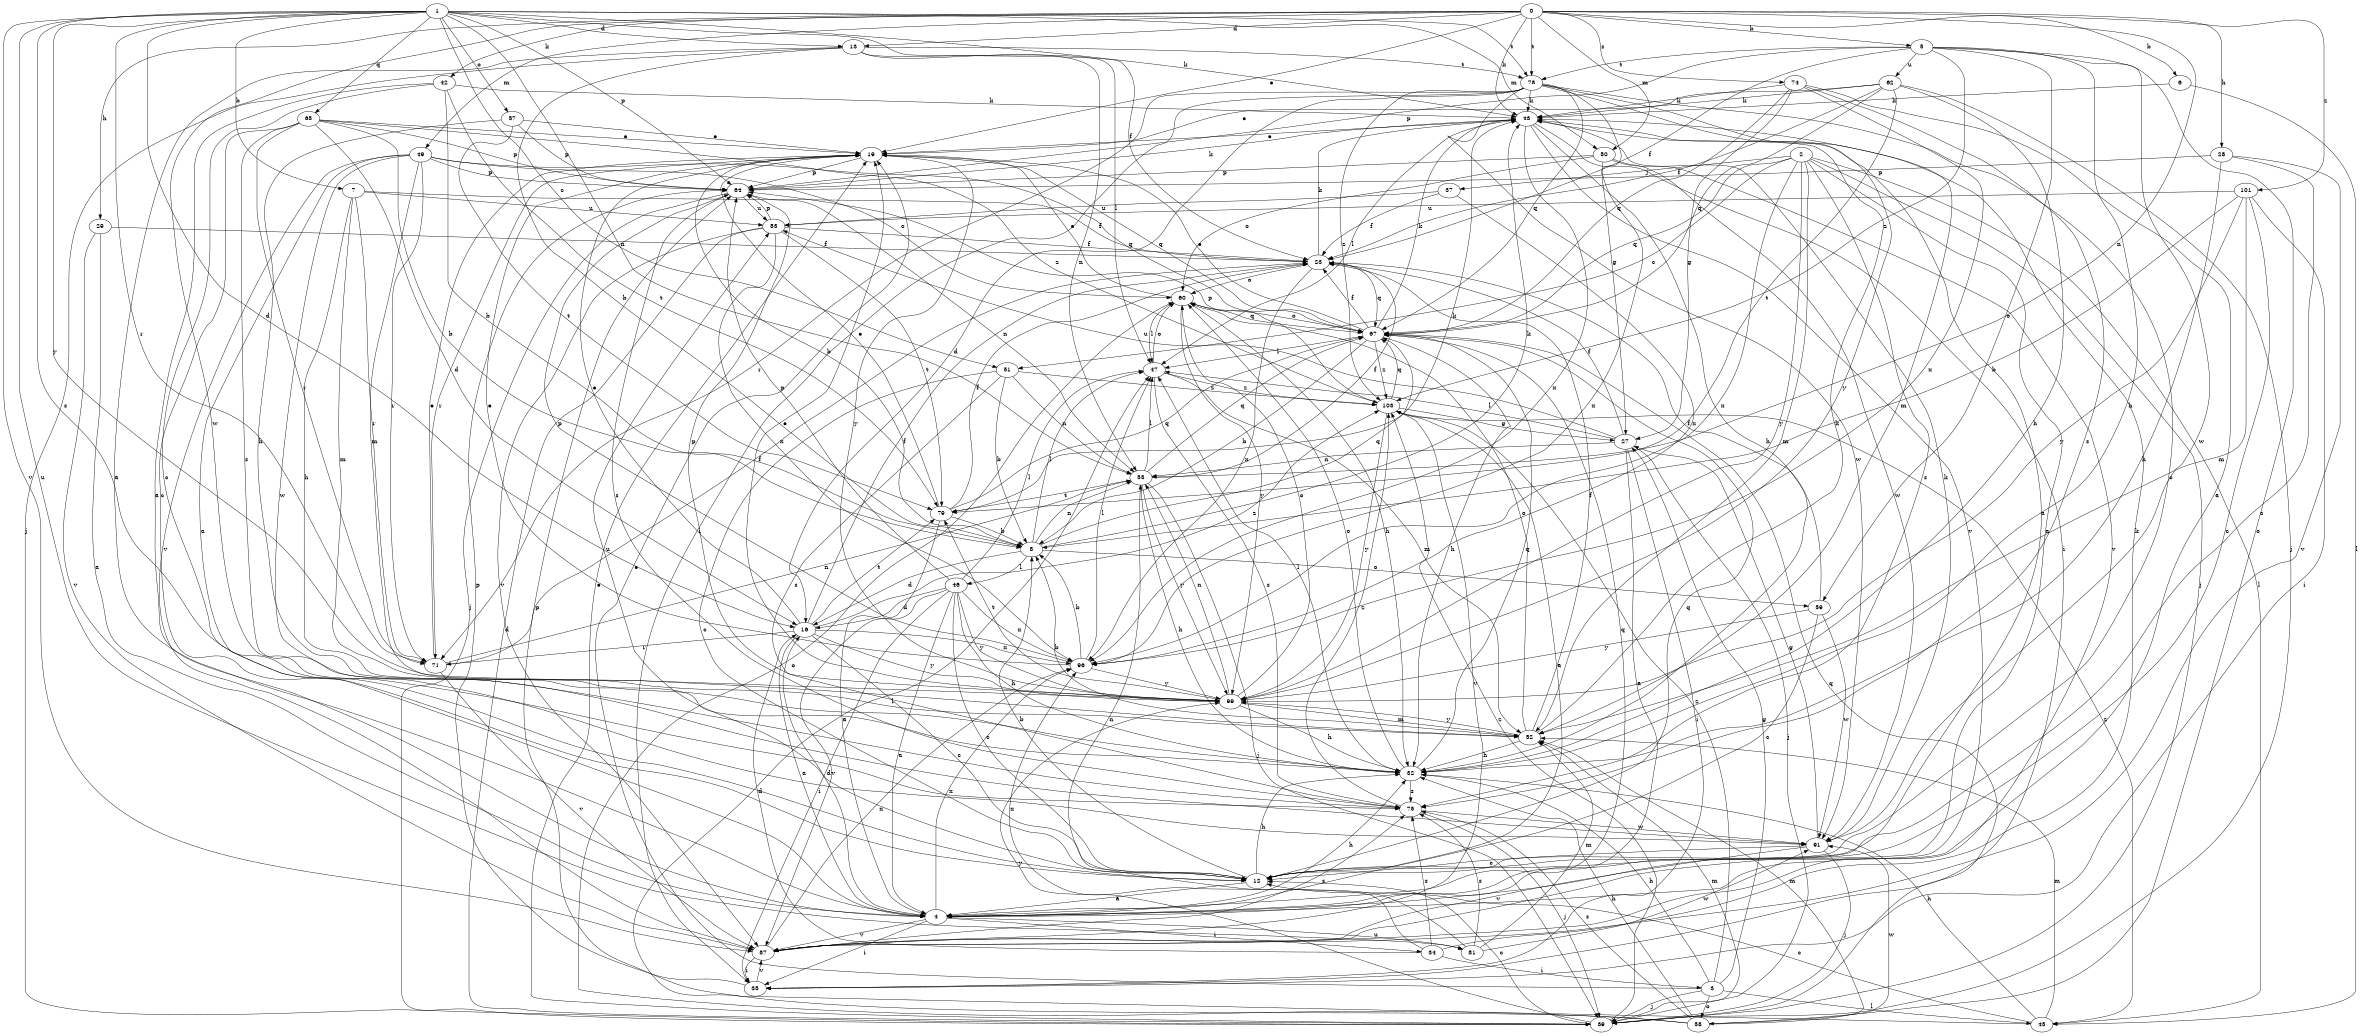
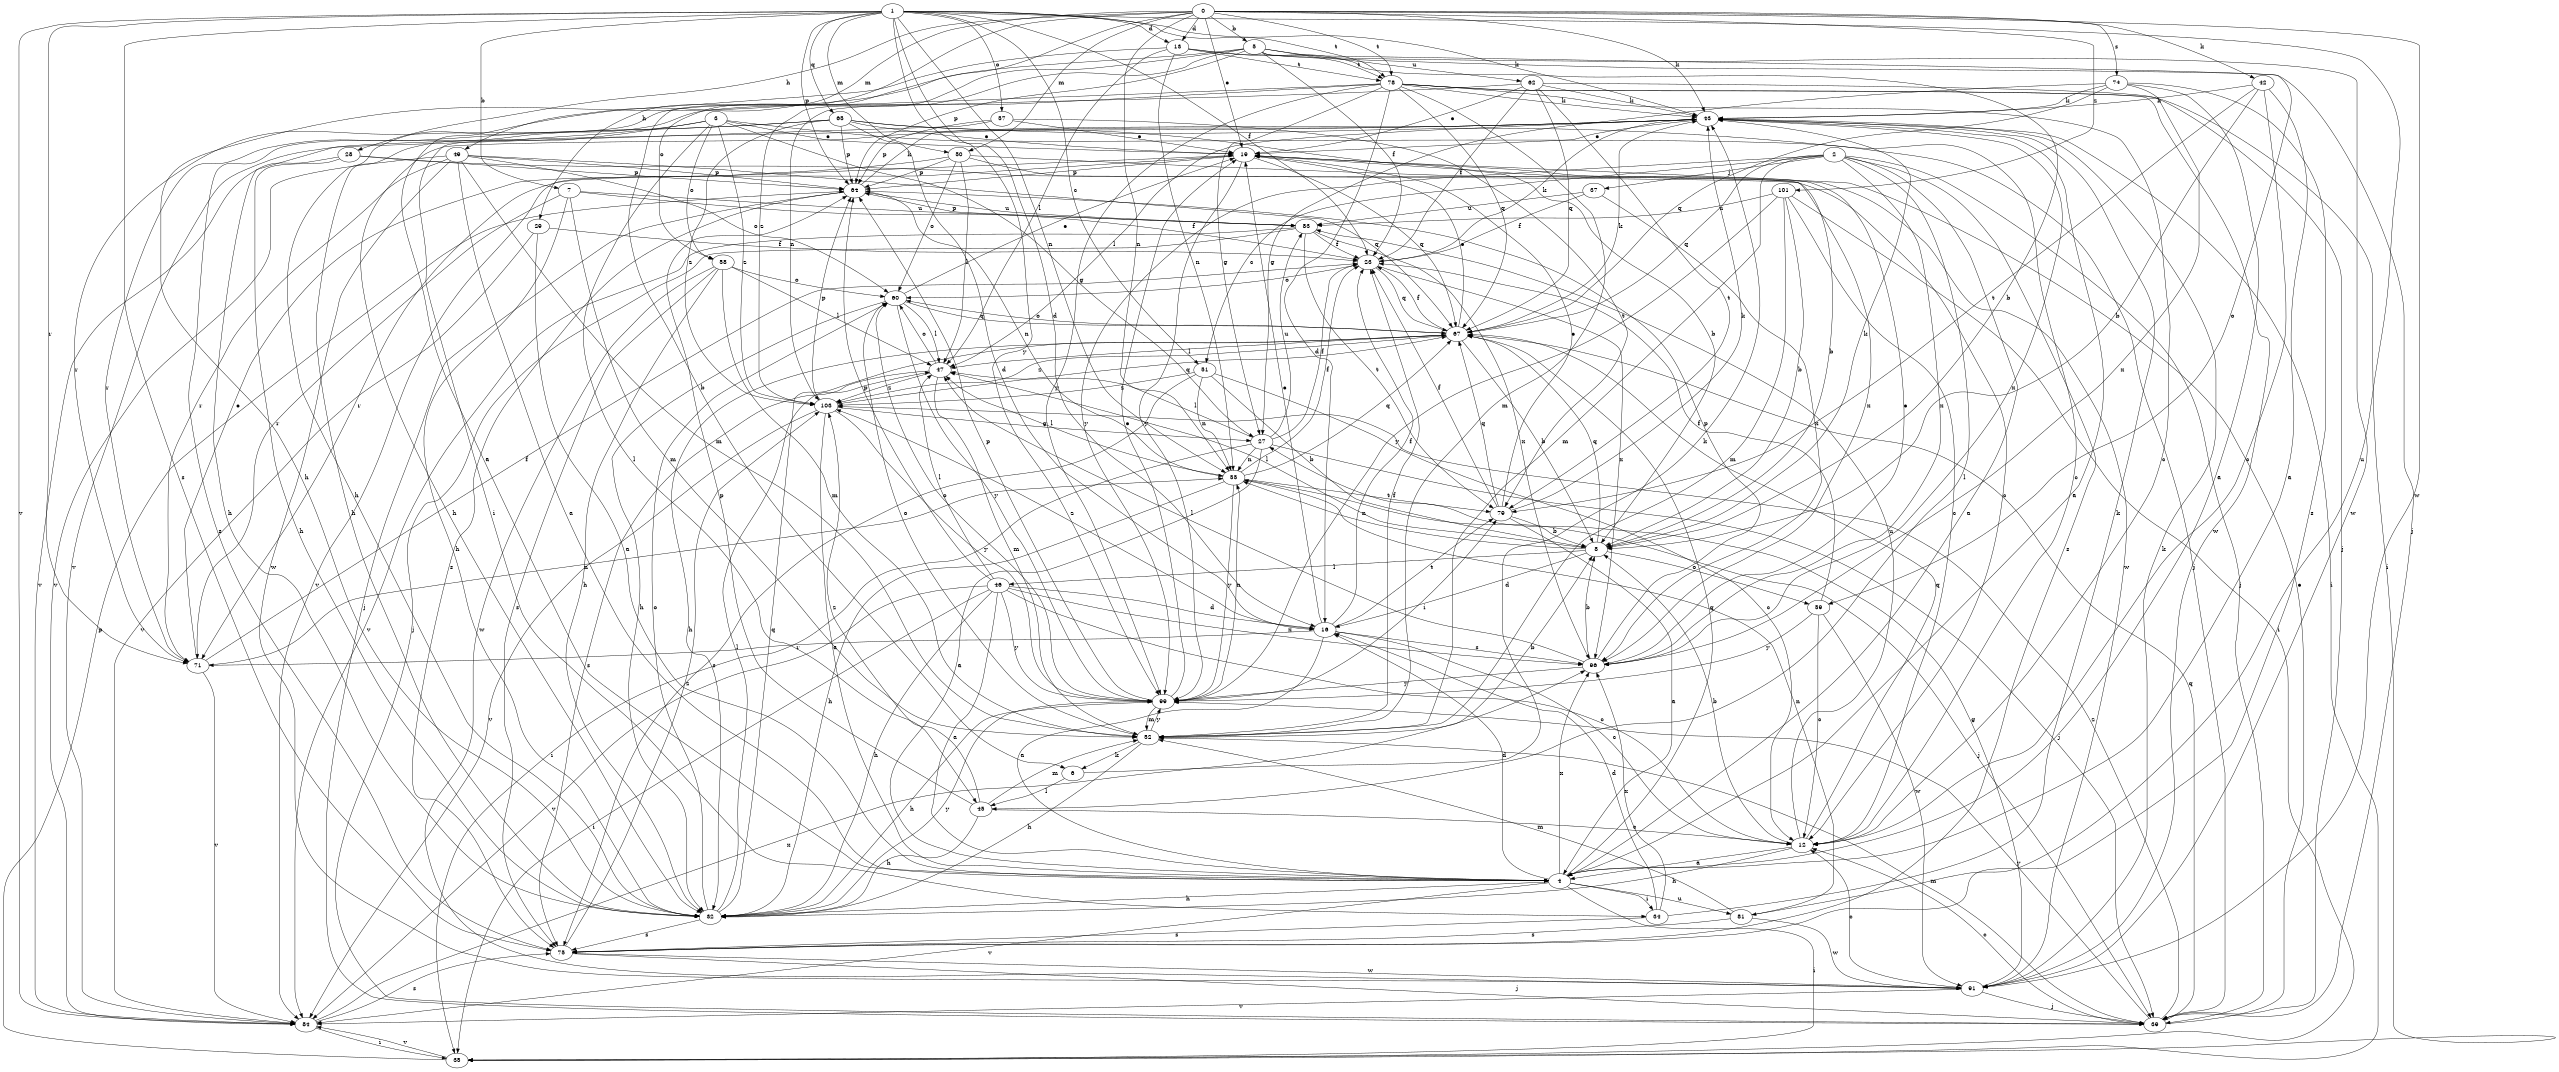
  strict digraph {
    fontname="DejaVu Serif"
    node [fontname="DejaVu Serif"]
    edge [fontname="DejaVu Serif"]
    0
    5
    6
    13
    19
    28
    29
    42
    43
    49
    50
    55
    74
    78
    91
    101
    23
    64
    32
    58
    103
    59
    n23 [label=62]
    45
    4
    39
    8
    47
    71
    99
    67
-   87
+   87 [label=84]
    12
    79
    96
    35
    52
    60
    75
    27
    16
    83
    1
    7
    n45 [label=51]
    57
    65
    81
    2
    37
    34
    3
    46
    0 -> 5 [label=b]
    0 -> 6 [label=b]
    0 -> 13 [label=d]
    0 -> 19 [label=e]
    0 -> 28 [label=h]
    0 -> 29 [label=h]
    0 -> 42 [label=k]
    0 -> 43 [label=k]
    0 -> 49 [label=m]
    0 -> 50 [label=m]
    0 -> 55 [label=n]
    0 -> 74 [label=s]
    0 -> 78 [label=t]
    0 -> 91 [label=w]
    0 -> 101 [label=z]
    5 -> 78 [label=t]
    5 -> 91 [label=w]
    5 -> 23 [label=f]
    5 -> 64 [label=p]
    5 -> 32 [label=h]
    5 -> 58 [label=o]
    5 -> 103 [label=z]
    5 -> 59 [label=o]
    5 -> n23 [label=u]
    6 -> 43 [label=k]
    6 -> 45 [label=l]
    13 -> 55 [label=n]
    13 -> 78 [label=t]
    13 -> 4 [label=a]
    13 -> 39 [label=j]
    13 -> 8 [label=b]
    13 -> 47 [label=l]
    19 -> 64 [label=p]
    19 -> 8 [label=b]
    19 -> 71 [label=r]
    19 -> 99 [label=y]
    19 -> 67 [label=q]
    28 -> 64 [label=p]
    28 -> 32 [label=h]
    28 -> 87 [label=v]
    28 -> 12 [label=c]
    29 -> 23 [label=f]
    29 -> 4 [label=a]
    29 -> 87 [label=v]
    42 -> 43 [label=k]
    42 -> 4 [label=a]
    42 -> 8 [label=b]
    42 -> 12 [label=c]
    42 -> 79 [label=t]
    43 -> 19 [label=e]
    43 -> 32 [label=h]
    43 -> 4 [label=a]
    43 -> 47 [label=l]
    43 -> 87 [label=v]
    43 -> 96 [label=x]
    43 -> 35 [label=i]
    49 -> 91 [label=w]
    49 -> 64 [label=p]
    49 -> 4 [label=a]
    49 -> 71 [label=r]
    49 -> 67 [label=q]
    49 -> 87 [label=v]
    49 -> 52 [label=m]
    49 -> 60 [label=o]
    50 -> 91 [label=w]
    50 -> 64 [label=p]
+   50 -> 47 [label=l]
    50 -> 87 [label=v]
    50 -> 96 [label=x]
    50 -> 60 [label=o]
    55 -> 23 [label=f]
    55 -> 32 [label=h]
    55 -> 39 [label=j]
    55 -> 47 [label=l]
    55 -> 99 [label=y]
    55 -> 67 [label=q]
    55 -> 79 [label=t]
    74 -> 43 [label=k]
    74 -> 4 [label=a]
    74 -> 67 [label=q]
    74 -> 96 [label=x]
    74 -> 75 [label=s]
    74 -> 27 [label=g]
    78 -> 43 [label=k]
    78 -> 91 [label=w]
-   78 -> 103 [label=z]
+   78 -> 103 [label=n]
    78 -> 71 [label=r]
    78 -> 99 [label=y]
    78 -> 67 [label=q]
    78 -> 12 [label=c]
    78 -> 35 [label=i]
    78 -> 52 [label=m]
    78 -> 27 [label=g]
    78 -> 16 [label=d]
    91 -> 43 [label=k]
    91 -> 39 [label=j]
    91 -> 87 [label=v]
    91 -> 12 [label=c]
    91 -> 27 [label=g]
    101 -> 8 [label=b]
    101 -> 99 [label=y]
    101 -> 12 [label=c]
    101 -> 35 [label=i]
    101 -> 52 [label=m]
    101 -> 83 [label=u]
    23 -> 43 [label=k]
    23 -> 67 [label=q]
    23 -> 96 [label=x]
    23 -> 60 [label=o]
    64 -> 43 [label=k]
    64 -> 55 [label=n]
    64 -> 39 [label=j]
    64 -> 75 [label=s]
    64 -> 83 [label=u]
    32 -> 47 [label=l]
-   16 -> 99 [label=y]
+   32 -> 99 [label=y]
    32 -> 67 [label=q]
    32 -> 60 [label=o]
    32 -> 75 [label=s]
    58 -> 91 [label=w]
    58 -> 32 [label=h]
    58 -> 47 [label=l]
    58 -> 52 [label=m]
    58 -> 60 [label=o]
    58 -> 75 [label=s]
    103 -> 64 [label=p]
    103 -> 4 [label=a]
    103 -> 99 [label=y]
    103 -> 67 [label=q]
    103 -> 87 [label=v]
    103 -> 27 [label=g]
    59 -> 91 [label=w]
    59 -> 23 [label=f]
    59 -> 99 [label=y]
    59 -> 12 [label=c]
    n23 -> 19 [label=e]
    n23 -> 43 [label=k]
    n23 -> 23 [label=f]
    n23 -> 32 [label=h]
    n23 -> 39 [label=j]
    n23 -> 67 [label=q]
    n23 -> 79 [label=t]
    45 -> 64 [label=p]
    45 -> 32 [label=h]
    45 -> 103 [label=z]
    45 -> 12 [label=c]
    45 -> 52 [label=m]
    4 -> 32 [label=h]
    4 -> 67 [label=q]
    4 -> 87 [label=v]
    4 -> 96 [label=x]
    4 -> 35 [label=i]
    4 -> 16 [label=d]
    4 -> 81 [label=u]
    4 -> 34 [label=i]
    39 -> 19 [label=e]
    39 -> 103 [label=z]
    39 -> 99 [label=y]
    39 -> 67 [label=q]
    39 -> 12 [label=c]
    39 -> 52 [label=m]
    8 -> 43 [label=k]
    8 -> 55 [label=n]
    8 -> 59 [label=o]
    8 -> 47 [label=l]
    8 -> 67 [label=q]
    8 -> 16 [label=d]
    8 -> 46 [label=l]
    47 -> 103 [label=z]
    47 -> 52 [label=m]
    47 -> 60 [label=o]
    47 -> 75 [label=s]
    71 -> 19 [label=e]
    71 -> 55 [label=n]
    71 -> 23 [label=f]
    71 -> 87 [label=v]
    99 -> 19 [label=e]
    99 -> 55 [label=n]
    99 -> 64 [label=p]
    99 -> 32 [label=h]
-   99 -> 79 [label=t]
+   99 -> 79 [label=i]
    99 -> 52 [label=m]
    99 -> 60 [label=o]
    67 -> 19 [label=e]
    67 -> 43 [label=k]
    67 -> 23 [label=f]
    67 -> 32 [label=h]
    67 -> 103 [label=z]
    67 -> 8 [label=b]
    67 -> 47 [label=l]
    67 -> 60 [label=o]
    87 -> 96 [label=x]
    87 -> 35 [label=i]
    87 -> 75 [label=s]
    12 -> 32 [label=h]
    12 -> 4 [label=a]
    12 -> 8 [label=b]
    12 -> 67 [label=q]
    12 -> 83 [label=u]
    79 -> 19 [label=e]
    79 -> 43 [label=k]
    79 -> 23 [label=f]
    79 -> 4 [label=a]
    79 -> 8 [label=b]
    79 -> 67 [label=q]
    96 -> 19 [label=e]
    96 -> 64 [label=p]
    96 -> 8 [label=b]
    96 -> 47 [label=l]
    96 -> 99 [label=y]
    35 -> 64 [label=p]
    35 -> 87 [label=v]
-   52 -> 43 [label=k]
+   52 -> 6 [label=k]
    52 -> 23 [label=f]
    52 -> 32 [label=h]
    52 -> 8 [label=b]
    52 -> 99 [label=y]
    52 -> 60 [label=o]
    60 -> 19 [label=e]
    60 -> 32 [label=h]
    60 -> 47 [label=l]
    60 -> 99 [label=y]
    60 -> 67 [label=q]
    75 -> 91 [label=w]
    75 -> 103 [label=z]
    75 -> 39 [label=j]
    27 -> 55 [label=n]
    27 -> 23 [label=f]
    27 -> 4 [label=a]
    27 -> 39 [label=j]
    27 -> 47 [label=l]
    27 -> 35 [label=i]
    27 -> 83 [label=u]
    16 -> 19 [label=e]
    16 -> 23 [label=f]
    16 -> 103 [label=z]
    16 -> 4 [label=a]
    16 -> 71 [label=r]
    16 -> 12 [label=c]
    16 -> 79 [label=t]
-   16 -> 96 [label=x]
+   16 -> 96 [label=s]
    83 -> 23 [label=f]
    83 -> 64 [label=p]
-   83 -> 39 [label=d]
+   83 -> 39 [label=j]
    83 -> 87 [label=v]
    83 -> 79 [label=t]
    83 -> 96 [label=x]
    1 -> 13 [label=d]
    1 -> 43 [label=k]
    1 -> 50 [label=m]
    1 -> 55 [label=n]
    1 -> 78 [label=t]
    1 -> 23 [label=f]
    1 -> 64 [label=p]
    1 -> 71 [label=r]
    1 -> 99 [label=y]
    1 -> 87 [label=v]
    1 -> 75 [label=s]
    1 -> 16 [label=d]
    1 -> 7 [label=b]
    1 -> n45 [label=c]
    1 -> 57 [label=o]
    1 -> 65 [label=q]
    1 -> 81 [label=u]
    7 -> 23 [label=f]
    7 -> 32 [label=h]
    7 -> 71 [label=r]
    7 -> 52 [label=m]
    7 -> 83 [label=u]
    n45 -> 55 [label=n]
    n45 -> 103 [label=z]
    n45 -> 8 [label=b]
    n45 -> 12 [label=c]
    n45 -> 75 [label=s]
    57 -> 19 [label=e]
    57 -> 64 [label=p]
    57 -> 32 [label=h]
    57 -> 79 [label=t]
    65 -> 19 [label=e]
    65 -> 64 [label=p]
    65 -> 103 [label=z]
    65 -> 8 [label=b]
    65 -> 71 [label=r]
    65 -> 12 [label=c]
    65 -> 75 [label=s]
    65 -> 16 [label=d]
    81 -> 55 [label=n]
    81 -> 91 [label=w]
    81 -> 52 [label=m]
    81 -> 75 [label=s]
    2 -> 45 [label=l]
    2 -> 4 [label=a]
    2 -> 39 [label=j]
    2 -> 99 [label=y]
    2 -> 67 [label=q]
    2 -> 96 [label=x]
    2 -> 52 [label=m]
    2 -> 75 [label=s]
    2 -> n45 [label=c]
    2 -> 37 [label=j]
    37 -> 23 [label=f]
    37 -> 96 [label=x]
    37 -> 83 [label=u]
    34 -> 43 [label=k]
    34 -> 96 [label=x]
    34 -> 75 [label=s]
    34 -> 16 [label=d]
    3 -> 19 [label=e]
    3 -> 32 [label=h]
    3 -> 58 [label=o]
    3 -> 103 [label=z]
    3 -> 45 [label=l]
    3 -> 39 [label=j]
    3 -> 27 [label=g]
-   34 -> 3 [label=i]
+   3 -> 34 [label=i]
    46 -> 64 [label=p]
    46 -> 32 [label=h]
    46 -> 4 [label=a]
    46 -> 47 [label=l]
    46 -> 99 [label=y]
    46 -> 87 [label=v]
    46 -> 12 [label=c]
    46 -> 96 [label=x]
    46 -> 35 [label=i]
    46 -> 16 [label=d]
  }
